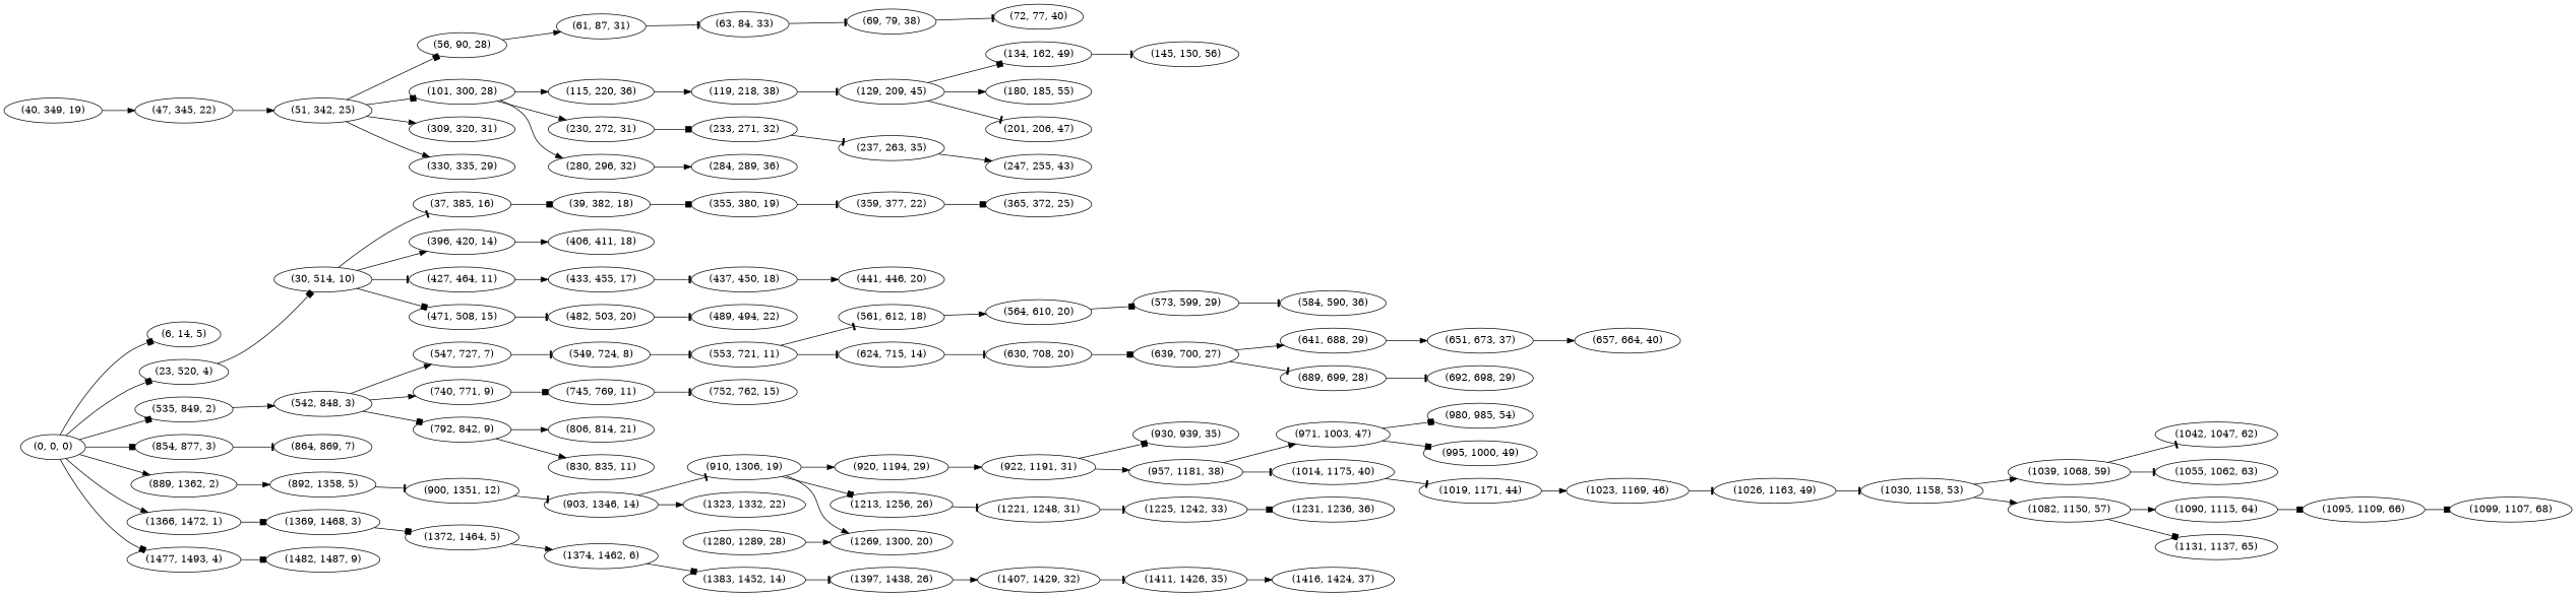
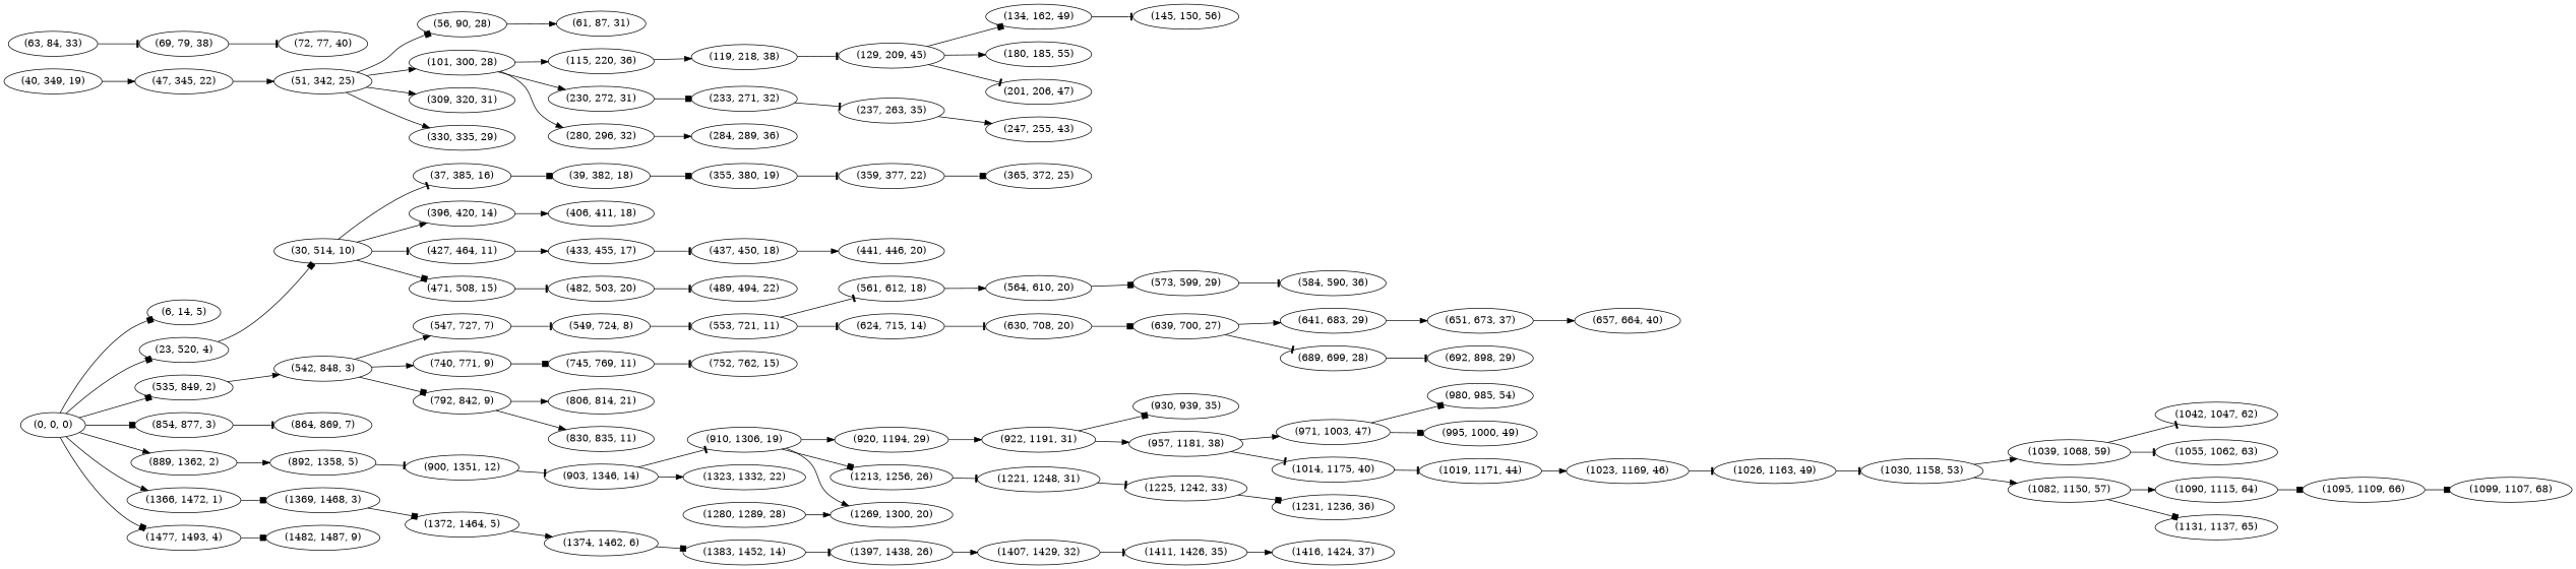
  digraph {
    rankdir=LR
    edge [arrowhead=normal]
    "(0, 0, 0)"
    "(6, 14, 5)"
    "(23, 520, 4)"
    "(535, 849, 2)"
    "(854, 877, 3)"
    "(889, 1362, 2)"
    "(1366, 1472, 1)"
    "(1477, 1493, 4)"
    "(30, 514, 10)"
    "(542, 848, 3)"
    "(864, 869, 7)"
    "(892, 1358, 5)"
    "(1369, 1468, 3)"
    "(1482, 1487, 9)"
    "(37, 385, 16)"
    "(396, 420, 14)"
    "(427, 464, 11)"
    "(471, 508, 15)"
    "(39, 382, 18)"
    "(406, 411, 18)"
    "(433, 455, 17)"
    "(482, 503, 20)"
    "(355, 380, 19)"
    "(40, 349, 19)"
    "(47, 345, 22)"
    "(359, 377, 22)"
    "(51, 342, 25)"
    "(56, 90, 28)"
    "(101, 300, 28)"
    "(309, 320, 31)"
    "(330, 335, 29)"
    "(61, 87, 31)"
    "(115, 220, 36)"
    "(230, 272, 31)"
    "(280, 296, 32)"
    "(63, 84, 33)"
    "(69, 79, 38)"
    "(72, 77, 40)"
    "(119, 218, 38)"
    "(233, 271, 32)"
    "(284, 289, 36)"
    "(129, 209, 45)"
    "(134, 162, 49)"
    "(180, 185, 55)"
    "(201, 206, 47)"
    "(145, 150, 56)"
    "(237, 263, 35)"
    "(247, 255, 43)"
    "(365, 372, 25)"
    "(437, 450, 18)"
    "(441, 446, 20)"
    "(489, 494, 22)"
    "(547, 727, 7)"
    "(740, 771, 9)"
    "(792, 842, 9)"
    "(549, 724, 8)"
    "(745, 769, 11)"
    "(806, 814, 21)"
    "(830, 835, 11)"
    "(553, 721, 11)"
    "(561, 612, 18)"
    "(624, 715, 14)"
    "(564, 610, 20)"
    "(630, 708, 20)"
    "(573, 599, 29)"
    "(584, 590, 36)"
    "(639, 700, 27)"
-   "(641, 683, 29)" [label="(641, 688, 29)"]
+   "(641, 683, 29)"
    "(689, 699, 28)"
    "(651, 673, 37)"
-   "(692, 698, 29)"
+   "(692, 698, 29)" [label="(692, 898, 29)"]
    "(657, 664, 40)"
    "(752, 762, 15)"
    "(900, 1351, 12)"
    "(903, 1346, 14)"
    "(910, 1306, 19)"
    "(1323, 1332, 22)"
    "(920, 1194, 29)"
    "(1213, 1256, 26)"
    "(1269, 1300, 20)"
    "(922, 1191, 31)"
    "(1221, 1248, 31)"
    "(930, 939, 35)"
    "(957, 1181, 38)"
    "(971, 1003, 47)"
    "(1014, 1175, 40)"
    "(980, 985, 54)"
    "(995, 1000, 49)"
    "(1019, 1171, 44)"
    "(1023, 1169, 46)"
    "(1026, 1163, 49)"
    "(1030, 1158, 53)"
    "(1039, 1068, 59)"
    "(1082, 1150, 57)"
    "(1042, 1047, 62)"
    "(1055, 1062, 63)"
    "(1090, 1115, 64)"
    "(1131, 1137, 65)"
    "(1095, 1109, 66)"
    "(1099, 1107, 68)"
    "(1225, 1242, 33)"
    "(1231, 1236, 36)"
    "(1280, 1289, 28)"
    "(1372, 1464, 5)"
    "(1374, 1462, 6)"
    "(1383, 1452, 14)"
    "(1397, 1438, 26)"
    "(1407, 1429, 32)"
    "(1411, 1426, 35)"
    "(1416, 1424, 37)"
    "(0, 0, 0)" -> "(6, 14, 5)" [arrowhead=box]
    "(0, 0, 0)" -> "(23, 520, 4)" [arrowhead=box]
    "(0, 0, 0)" -> "(535, 849, 2)" [arrowhead=box]
    "(0, 0, 0)" -> "(854, 877, 3)" [arrowhead=box]
    "(0, 0, 0)" -> "(889, 1362, 2)"
    "(0, 0, 0)" -> "(1366, 1472, 1)"
    "(0, 0, 0)" -> "(1477, 1493, 4)" [arrowhead=box]
    "(23, 520, 4)" -> "(30, 514, 10)" [arrowhead=box]
    "(535, 849, 2)" -> "(542, 848, 3)"
    "(854, 877, 3)" -> "(864, 869, 7)" [arrowhead=tee]
    "(889, 1362, 2)" -> "(892, 1358, 5)"
    "(1366, 1472, 1)" -> "(1369, 1468, 3)" [arrowhead=box]
    "(1477, 1493, 4)" -> "(1482, 1487, 9)" [arrowhead=box]
    "(30, 514, 10)" -> "(37, 385, 16)" [arrowhead=tee]
    "(30, 514, 10)" -> "(396, 420, 14)"
    "(30, 514, 10)" -> "(427, 464, 11)" [arrowhead=tee]
    "(30, 514, 10)" -> "(471, 508, 15)" [arrowhead=box]
    "(542, 848, 3)" -> "(547, 727, 7)"
    "(542, 848, 3)" -> "(740, 771, 9)"
    "(542, 848, 3)" -> "(792, 842, 9)" [arrowhead=box]
    "(892, 1358, 5)" -> "(900, 1351, 12)" [arrowhead=tee]
    "(1369, 1468, 3)" -> "(1372, 1464, 5)" [arrowhead=box]
    "(37, 385, 16)" -> "(39, 382, 18)" [arrowhead=box]
    "(396, 420, 14)" -> "(406, 411, 18)"
    "(427, 464, 11)" -> "(433, 455, 17)"
    "(471, 508, 15)" -> "(482, 503, 20)" [arrowhead=tee]
    "(39, 382, 18)" -> "(355, 380, 19)" [arrowhead=box]
    "(433, 455, 17)" -> "(437, 450, 18)" [arrowhead=tee]
    "(482, 503, 20)" -> "(489, 494, 22)" [arrowhead=tee]
    "(355, 380, 19)" -> "(359, 377, 22)" [arrowhead=tee]
    "(40, 349, 19)" -> "(47, 345, 22)"
    "(47, 345, 22)" -> "(51, 342, 25)"
    "(359, 377, 22)" -> "(365, 372, 25)" [arrowhead=box]
    "(51, 342, 25)" -> "(56, 90, 28)" [arrowhead=box]
-   "(51, 342, 25)" -> "(101, 300, 28)" [arrowhead=box]
+   "(51, 342, 25)" -> "(101, 300, 28)"
    "(51, 342, 25)" -> "(309, 320, 31)"
    "(51, 342, 25)" -> "(330, 335, 29)"
    "(56, 90, 28)" -> "(61, 87, 31)"
    "(101, 300, 28)" -> "(115, 220, 36)"
    "(101, 300, 28)" -> "(230, 272, 31)"
    "(101, 300, 28)" -> "(280, 296, 32)"
-   "(61, 87, 31)" -> "(63, 84, 33)" [arrowhead=tee]
    "(115, 220, 36)" -> "(119, 218, 38)"
    "(230, 272, 31)" -> "(233, 271, 32)" [arrowhead=box]
    "(280, 296, 32)" -> "(284, 289, 36)"
    "(63, 84, 33)" -> "(69, 79, 38)" [arrowhead=tee]
    "(69, 79, 38)" -> "(72, 77, 40)" [arrowhead=tee]
    "(119, 218, 38)" -> "(129, 209, 45)" [arrowhead=tee]
    "(233, 271, 32)" -> "(237, 263, 35)" [arrowhead=tee]
    "(129, 209, 45)" -> "(134, 162, 49)" [arrowhead=box]
    "(129, 209, 45)" -> "(180, 185, 55)"
    "(129, 209, 45)" -> "(201, 206, 47)" [arrowhead=tee]
    "(134, 162, 49)" -> "(145, 150, 56)" [arrowhead=tee]
    "(237, 263, 35)" -> "(247, 255, 43)"
    "(437, 450, 18)" -> "(441, 446, 20)"
    "(547, 727, 7)" -> "(549, 724, 8)" [arrowhead=tee]
    "(740, 771, 9)" -> "(745, 769, 11)" [arrowhead=box]
    "(792, 842, 9)" -> "(806, 814, 21)"
    "(792, 842, 9)" -> "(830, 835, 11)"
    "(549, 724, 8)" -> "(553, 721, 11)" [arrowhead=tee]
    "(745, 769, 11)" -> "(752, 762, 15)" [arrowhead=tee]
    "(553, 721, 11)" -> "(561, 612, 18)" [arrowhead=tee]
    "(553, 721, 11)" -> "(624, 715, 14)" [arrowhead=tee]
    "(561, 612, 18)" -> "(564, 610, 20)"
    "(624, 715, 14)" -> "(630, 708, 20)" [arrowhead=tee]
    "(564, 610, 20)" -> "(573, 599, 29)" [arrowhead=box]
    "(630, 708, 20)" -> "(639, 700, 27)" [arrowhead=box]
    "(573, 599, 29)" -> "(584, 590, 36)" [arrowhead=tee]
    "(639, 700, 27)" -> "(641, 683, 29)"
    "(639, 700, 27)" -> "(689, 699, 28)" [arrowhead=tee]
    "(641, 683, 29)" -> "(651, 673, 37)"
    "(689, 699, 28)" -> "(692, 698, 29)" [arrowhead=tee]
    "(651, 673, 37)" -> "(657, 664, 40)"
    "(900, 1351, 12)" -> "(903, 1346, 14)" [arrowhead=tee]
    "(903, 1346, 14)" -> "(910, 1306, 19)" [arrowhead=tee]
    "(903, 1346, 14)" -> "(1323, 1332, 22)"
    "(910, 1306, 19)" -> "(920, 1194, 29)"
    "(910, 1306, 19)" -> "(1213, 1256, 26)" [arrowhead=box]
    "(910, 1306, 19)" -> "(1269, 1300, 20)"
    "(920, 1194, 29)" -> "(922, 1191, 31)"
    "(1213, 1256, 26)" -> "(1221, 1248, 31)" [arrowhead=tee]
    "(922, 1191, 31)" -> "(930, 939, 35)" [arrowhead=box]
    "(922, 1191, 31)" -> "(957, 1181, 38)"
    "(1221, 1248, 31)" -> "(1225, 1242, 33)" [arrowhead=tee]
    "(957, 1181, 38)" -> "(971, 1003, 47)"
    "(957, 1181, 38)" -> "(1014, 1175, 40)" [arrowhead=tee]
    "(971, 1003, 47)" -> "(980, 985, 54)" [arrowhead=box]
    "(971, 1003, 47)" -> "(995, 1000, 49)" [arrowhead=box]
    "(1014, 1175, 40)" -> "(1019, 1171, 44)" [arrowhead=tee]
    "(1019, 1171, 44)" -> "(1023, 1169, 46)"
    "(1023, 1169, 46)" -> "(1026, 1163, 49)" [arrowhead=tee]
    "(1026, 1163, 49)" -> "(1030, 1158, 53)" [arrowhead=tee]
    "(1030, 1158, 53)" -> "(1039, 1068, 59)"
    "(1030, 1158, 53)" -> "(1082, 1150, 57)"
    "(1039, 1068, 59)" -> "(1042, 1047, 62)" [arrowhead=tee]
    "(1039, 1068, 59)" -> "(1055, 1062, 63)" [arrowhead=tee]
    "(1082, 1150, 57)" -> "(1090, 1115, 64)"
    "(1082, 1150, 57)" -> "(1131, 1137, 65)" [arrowhead=box]
    "(1090, 1115, 64)" -> "(1095, 1109, 66)" [arrowhead=box]
    "(1095, 1109, 66)" -> "(1099, 1107, 68)" [arrowhead=box]
    "(1225, 1242, 33)" -> "(1231, 1236, 36)" [arrowhead=box]
    "(1280, 1289, 28)" -> "(1269, 1300, 20)"
    "(1372, 1464, 5)" -> "(1374, 1462, 6)"
    "(1374, 1462, 6)" -> "(1383, 1452, 14)" [arrowhead=box]
    "(1383, 1452, 14)" -> "(1397, 1438, 26)" [arrowhead=tee]
    "(1397, 1438, 26)" -> "(1407, 1429, 32)"
    "(1407, 1429, 32)" -> "(1411, 1426, 35)" [arrowhead=tee]
    "(1411, 1426, 35)" -> "(1416, 1424, 37)"
  }
